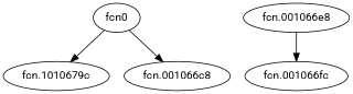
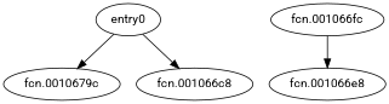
  digraph {
    fontname=Roboto
    node [fontname=Roboto]
    edge [fontname=Roboto]
-   n1 [label=fcn0]
-   n2 [label="fcn.1010679c"]
+   n1 [label=entry0]
+   n2 [label="fcn.0010679c"]
    n3 [label="fcn.001066c8"]
    n4 [label="fcn.001066fc"]
    n5 [label="fcn.001066e8"]
    n1 -> n2
    n1 -> n3
-   n5 -> n4
+   n4 -> n5
  }
